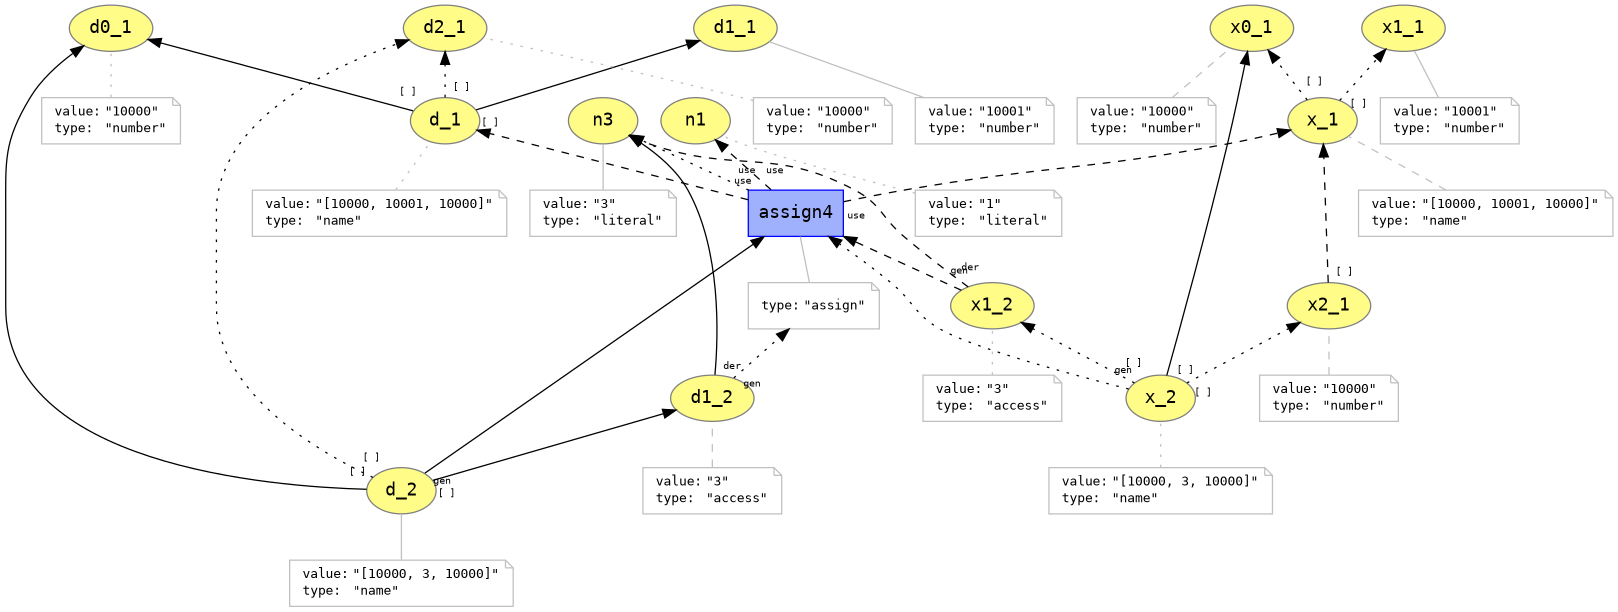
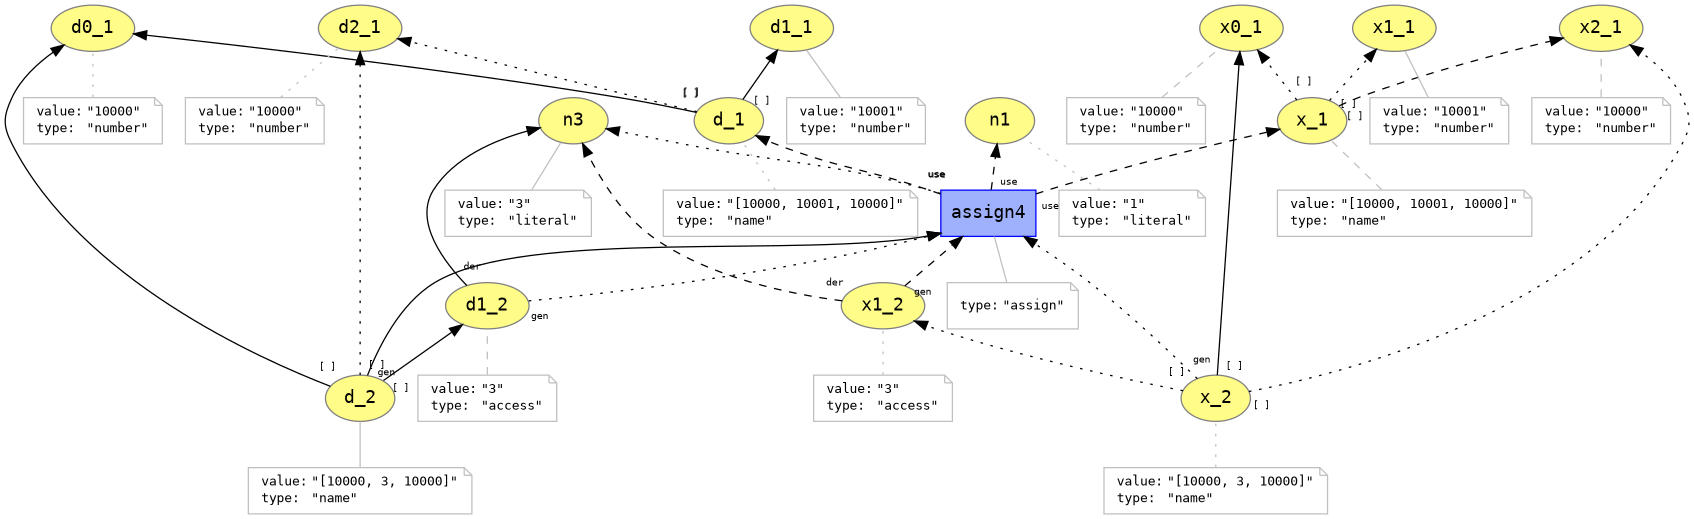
  digraph {
    fontname="DejaVu Sans Mono"
    rankdir=BT
    node [color=gray fontname="DejaVu Sans Mono" shape=note]
    edge [fontname="DejaVu Sans Mono" labelangle=60.0 labeldistance=1.5 labelfontsize=8 rotation=20 style=dotted]
    n1 [color="#808080" fillcolor="#FFFC87" label=d_1 style=filled shape=""]
    n2 [color="#808080" fillcolor="#FFFC87" label=d0_1 style=filled shape=""]
    n3 [color="#808080" fillcolor="#FFFC87" label=d1_1 style=filled shape=""]
    n4 [color="#808080" fillcolor="#FFFC87" label=d2_1 style=filled shape=""]
    n5 [fontcolor=black fontsize=10 label=<<TABLE cellpadding="0" border="0"> 	<TR> 	    <TD align="left">value:</TD> 	    <TD align="left">&quot;[10000, 10001, 10000]&quot;</TD> 	</TR> 	<TR> 	    <TD align="left">type:</TD> 	    <TD align="left">&quot;name&quot;</TD> 	</TR> </TABLE>>]
    n6 [fontcolor=black fontsize=10 label=<<TABLE cellpadding="0" border="0"> 	<TR> 	    <TD align="left">value:</TD> 	    <TD align="left">&quot;10000&quot;</TD> 	</TR> 	<TR> 	    <TD align="left">type:</TD> 	    <TD align="left">&quot;number&quot;</TD> 	</TR> </TABLE>>]
    n7 [fontcolor=black fontsize=10 label=<<TABLE cellpadding="0" border="0"> 	<TR> 	    <TD align="left">value:</TD> 	    <TD align="left">&quot;10001&quot;</TD> 	</TR> 	<TR> 	    <TD align="left">type:</TD> 	    <TD align="left">&quot;number&quot;</TD> 	</TR> </TABLE>>]
    n8 [fontcolor=black fontsize=10 label=<<TABLE cellpadding="0" border="0"> 	<TR> 	    <TD align="left">value:</TD> 	    <TD align="left">&quot;10000&quot;</TD> 	</TR> 	<TR> 	    <TD align="left">type:</TD> 	    <TD align="left">&quot;number&quot;</TD> 	</TR> </TABLE>>]
    n9 [color="#808080" fillcolor="#FFFC87" label=x_1 style=filled shape=""]
    n10 [color="#808080" fillcolor="#FFFC87" label=x0_1 style=filled shape=""]
    n11 [color="#808080" fillcolor="#FFFC87" label=x1_1 style=filled shape=""]
    n12 [color="#808080" fillcolor="#FFFC87" label=x2_1 style=filled shape=""]
    n13 [fontcolor=black fontsize=10 label=<<TABLE cellpadding="0" border="0"> 	<TR> 	    <TD align="left">value:</TD> 	    <TD align="left">&quot;[10000, 10001, 10000]&quot;</TD> 	</TR> 	<TR> 	    <TD align="left">type:</TD> 	    <TD align="left">&quot;name&quot;</TD> 	</TR> </TABLE>>]
    n14 [fontcolor=black fontsize=10 label=<<TABLE cellpadding="0" border="0"> 	<TR> 	    <TD align="left">value:</TD> 	    <TD align="left">&quot;10000&quot;</TD> 	</TR> 	<TR> 	    <TD align="left">type:</TD> 	    <TD align="left">&quot;number&quot;</TD> 	</TR> </TABLE>>]
    n15 [fontcolor=black fontsize=10 label=<<TABLE cellpadding="0" border="0"> 	<TR> 	    <TD align="left">value:</TD> 	    <TD align="left">&quot;10001&quot;</TD> 	</TR> 	<TR> 	    <TD align="left">type:</TD> 	    <TD align="left">&quot;number&quot;</TD> 	</TR> </TABLE>>]
    n16 [fontcolor=black fontsize=10 label=<<TABLE cellpadding="0" border="0"> 	<TR> 	    <TD align="left">value:</TD> 	    <TD align="left">&quot;10000&quot;</TD> 	</TR> 	<TR> 	    <TD align="left">type:</TD> 	    <TD align="left">&quot;number&quot;</TD> 	</TR> </TABLE>>]
    n17 [color="#808080" fillcolor="#FFFC87" label=n1 style=filled shape=""]
    n18 [fontcolor=black fontsize=10 label=<<TABLE cellpadding="0" border="0"> 	<TR> 	    <TD align="left">value:</TD> 	    <TD align="left">&quot;1&quot;</TD> 	</TR> 	<TR> 	    <TD align="left">type:</TD> 	    <TD align="left">&quot;literal&quot;</TD> 	</TR> </TABLE>>]
    n19 [color="#808080" fillcolor="#FFFC87" label=n3 style=filled shape=""]
    n20 [fontcolor=black fontsize=10 label=<<TABLE cellpadding="0" border="0"> 	<TR> 	    <TD align="left">value:</TD> 	    <TD align="left">&quot;3&quot;</TD> 	</TR> 	<TR> 	    <TD align="left">type:</TD> 	    <TD align="left">&quot;literal&quot;</TD> 	</TR> </TABLE>>]
    n21 [color="#808080" fillcolor="#FFFC87" label=d1_2 style=filled shape=""]
    n22 [color="#0000FF" fillcolor="#9FB1FC" label=assign4 shape=polygon sides=4 style=filled]
    n23 [fontcolor=black fontsize=10 label=<<TABLE cellpadding="0" border="0"> 	<TR> 	    <TD align="left">value:</TD> 	    <TD align="left">&quot;3&quot;</TD> 	</TR> 	<TR> 	    <TD align="left">type:</TD> 	    <TD align="left">&quot;access&quot;</TD> 	</TR> </TABLE>>]
    n24 [color="#808080" fillcolor="#FFFC87" label=x1_2 style=filled shape=""]
    n25 [fontcolor=black fontsize=10 label=<<TABLE cellpadding="0" border="0"> 	<TR> 	    <TD align="left">value:</TD> 	    <TD align="left">&quot;3&quot;</TD> 	</TR> 	<TR> 	    <TD align="left">type:</TD> 	    <TD align="left">&quot;access&quot;</TD> 	</TR> </TABLE>>]
    n26 [color="#808080" fillcolor="#FFFC87" label=d_2 style=filled shape=""]
    n27 [fontcolor=black fontsize=10 label=<<TABLE cellpadding="0" border="0"> 	<TR> 	    <TD align="left">value:</TD> 	    <TD align="left">&quot;[10000, 3, 10000]&quot;</TD> 	</TR> 	<TR> 	    <TD align="left">type:</TD> 	    <TD align="left">&quot;name&quot;</TD> 	</TR> </TABLE>>]
    n28 [color="#808080" fillcolor="#FFFC87" label=x_2 style=filled shape=""]
    n29 [fontcolor=black fontsize=10 label=<<TABLE cellpadding="0" border="0"> 	<TR> 	    <TD align="left">value:</TD> 	    <TD align="left">&quot;[10000, 3, 10000]&quot;</TD> 	</TR> 	<TR> 	    <TD align="left">type:</TD> 	    <TD align="left">&quot;name&quot;</TD> 	</TR> </TABLE>>]
    n30 [fontcolor=black fontsize=10 label=<<TABLE cellpadding="0" border="0"> 	<TR> 	    <TD align="left">type:</TD> 	    <TD align="left">&quot;assign&quot;</TD> 	</TR> </TABLE>>]
    n1 -> n2 [style=solid taillabel="[ ]"]
    n1 -> n3 [style=solid taillabel="[ ]"]
    n1 -> n4 [taillabel="[ ]"]
    n5 -> n1 [arrowhead=none color=gray labelangle="" labeldistance="" labelfontsize="" rotation=""]
    n6 -> n2 [arrowhead=none color=gray labelangle="" labeldistance="" labelfontsize="" rotation=""]
    n7 -> n3 [arrowhead=none color=gray style=solid labelangle="" labeldistance="" labelfontsize="" rotation=""]
    n8 -> n4 [arrowhead=none color=gray labelangle="" labeldistance="" labelfontsize="" rotation=""]
    n9 -> n10 [taillabel="[ ]"]
    n9 -> n11 [taillabel="[ ]"]
-   n12 -> n9 [style=dashed taillabel="[ ]"]
+   n9 -> n12 [style=dashed taillabel="[ ]"]
    n13 -> n9 [arrowhead=none color=gray style=dashed labelangle="" labeldistance="" labelfontsize="" rotation=""]
    n14 -> n10 [arrowhead=none color=gray style=dashed labelangle="" labeldistance="" labelfontsize="" rotation=""]
    n15 -> n11 [arrowhead=none color=gray style=solid labelangle="" labeldistance="" labelfontsize="" rotation=""]
    n16 -> n12 [arrowhead=none color=gray style=dashed labelangle="" labeldistance="" labelfontsize="" rotation=""]
    n18 -> n17 [arrowhead=none color=gray labelangle="" labeldistance="" labelfontsize="" rotation=""]
    n20 -> n19 [arrowhead=none color=gray style=solid labelangle="" labeldistance="" labelfontsize="" rotation=""]
    n21 -> n19 [style=solid taillabel=der]
-   n21 -> n30 [taillabel=gen]
+   n21 -> n22 [taillabel=gen]
    n22 -> n1 [style=dashed taillabel=use]
    n22 -> n9 [style=dashed taillabel=use]
    n22 -> n17 [style=dashed taillabel=use]
    n22 -> n19 [taillabel=use]
    n23 -> n21 [arrowhead=none color=gray style=dashed labelangle="" labeldistance="" labelfontsize="" rotation=""]
    n24 -> n19 [style=dashed taillabel=der]
    n24 -> n22 [style=dashed taillabel=gen]
    n25 -> n24 [arrowhead=none color=gray labelangle="" labeldistance="" labelfontsize="" rotation=""]
    n26 -> n2 [style=solid taillabel="[ ]"]
    n26 -> n4 [taillabel="[ ]"]
    n26 -> n21 [style=solid taillabel="[ ]"]
    n26 -> n22 [style=solid taillabel=gen]
    n27 -> n26 [arrowhead=none color=gray style=solid labelangle="" labeldistance="" labelfontsize="" rotation=""]
    n28 -> n10 [style=solid taillabel="[ ]"]
    n28 -> n12 [taillabel="[ ]"]
    n28 -> n22 [taillabel=gen]
    n28 -> n24 [taillabel="[ ]"]
    n29 -> n28 [arrowhead=none color=gray labelangle="" labeldistance="" labelfontsize="" rotation=""]
    n30 -> n22 [arrowhead=none color=gray style=solid labelangle="" labeldistance="" labelfontsize="" rotation=""]
  }
